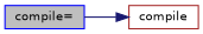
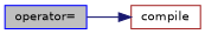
  digraph {
    rankdir=LR
    node [fontname=Helvetica fontsize=10 shape=record]
-   n1 [color=blue fillcolor=grey75 fontcolor=black height=0.2 label="compile=" style=filled width=0.4]
+   n1 [color=blue fillcolor=grey75 fontcolor=black height=0.2 label="operator=" style=filled width=0.4]
    n2 [color=brown height=0.2 label=compile width=0.4]
    n1 -> n2 [color=midnightblue fontname=Helvetica fontsize=10 labelfontname=Helvetica labelfontsize=10 style=solid]
  }
